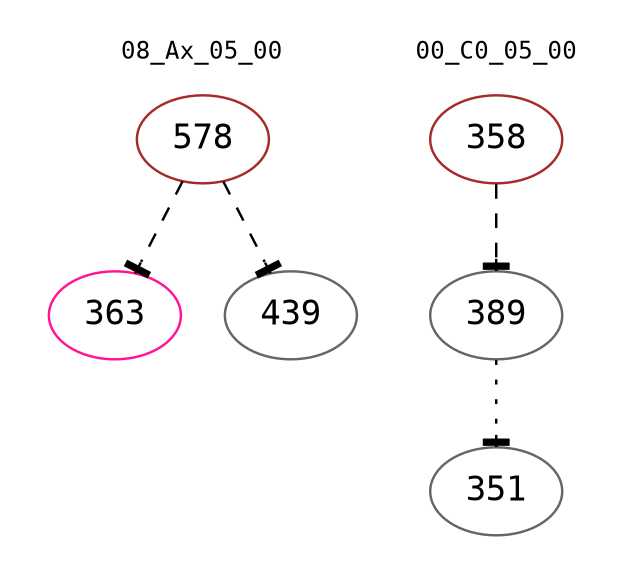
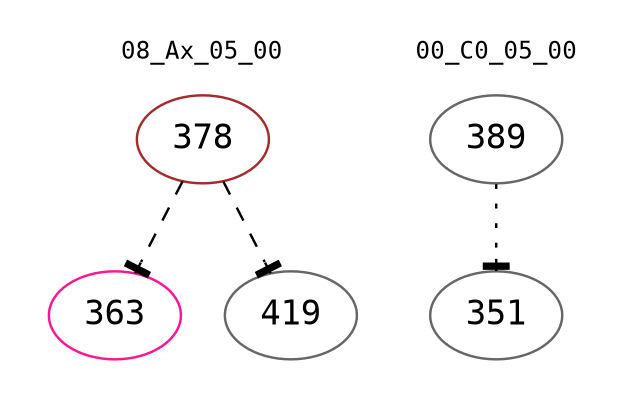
  digraph {
    fontname="DejaVu Sans Mono"
    node [color=gray40 fontname="DejaVu Sans Mono"]
    edge [arrowhead=tee color=black fontname="DejaVu Sans Mono" style=dashed]
-   n1 [color=brown label=578]
+   n1 [color=brown label=378]
    n2 [color=deeppink label=363]
-   n3 [label=439]
-   n4 [color=brown label=358]
+   n3 [label=419]
    n5 [label=351]
    n6 [label=389]
    subgraph cluster_1 {
      color=white
      fontsize=10
      label="08_Ax_05_00"
      n1
      n2
      n3
    }
    subgraph cluster_2 {
      color=white
      fontsize=10
      label="00_C0_05_00"
-     n4
      n5
      n6
    }
    n1 -> n2
    n1 -> n3
-   n4 -> n6
    n6 -> n5 [style=dotted]
  }
